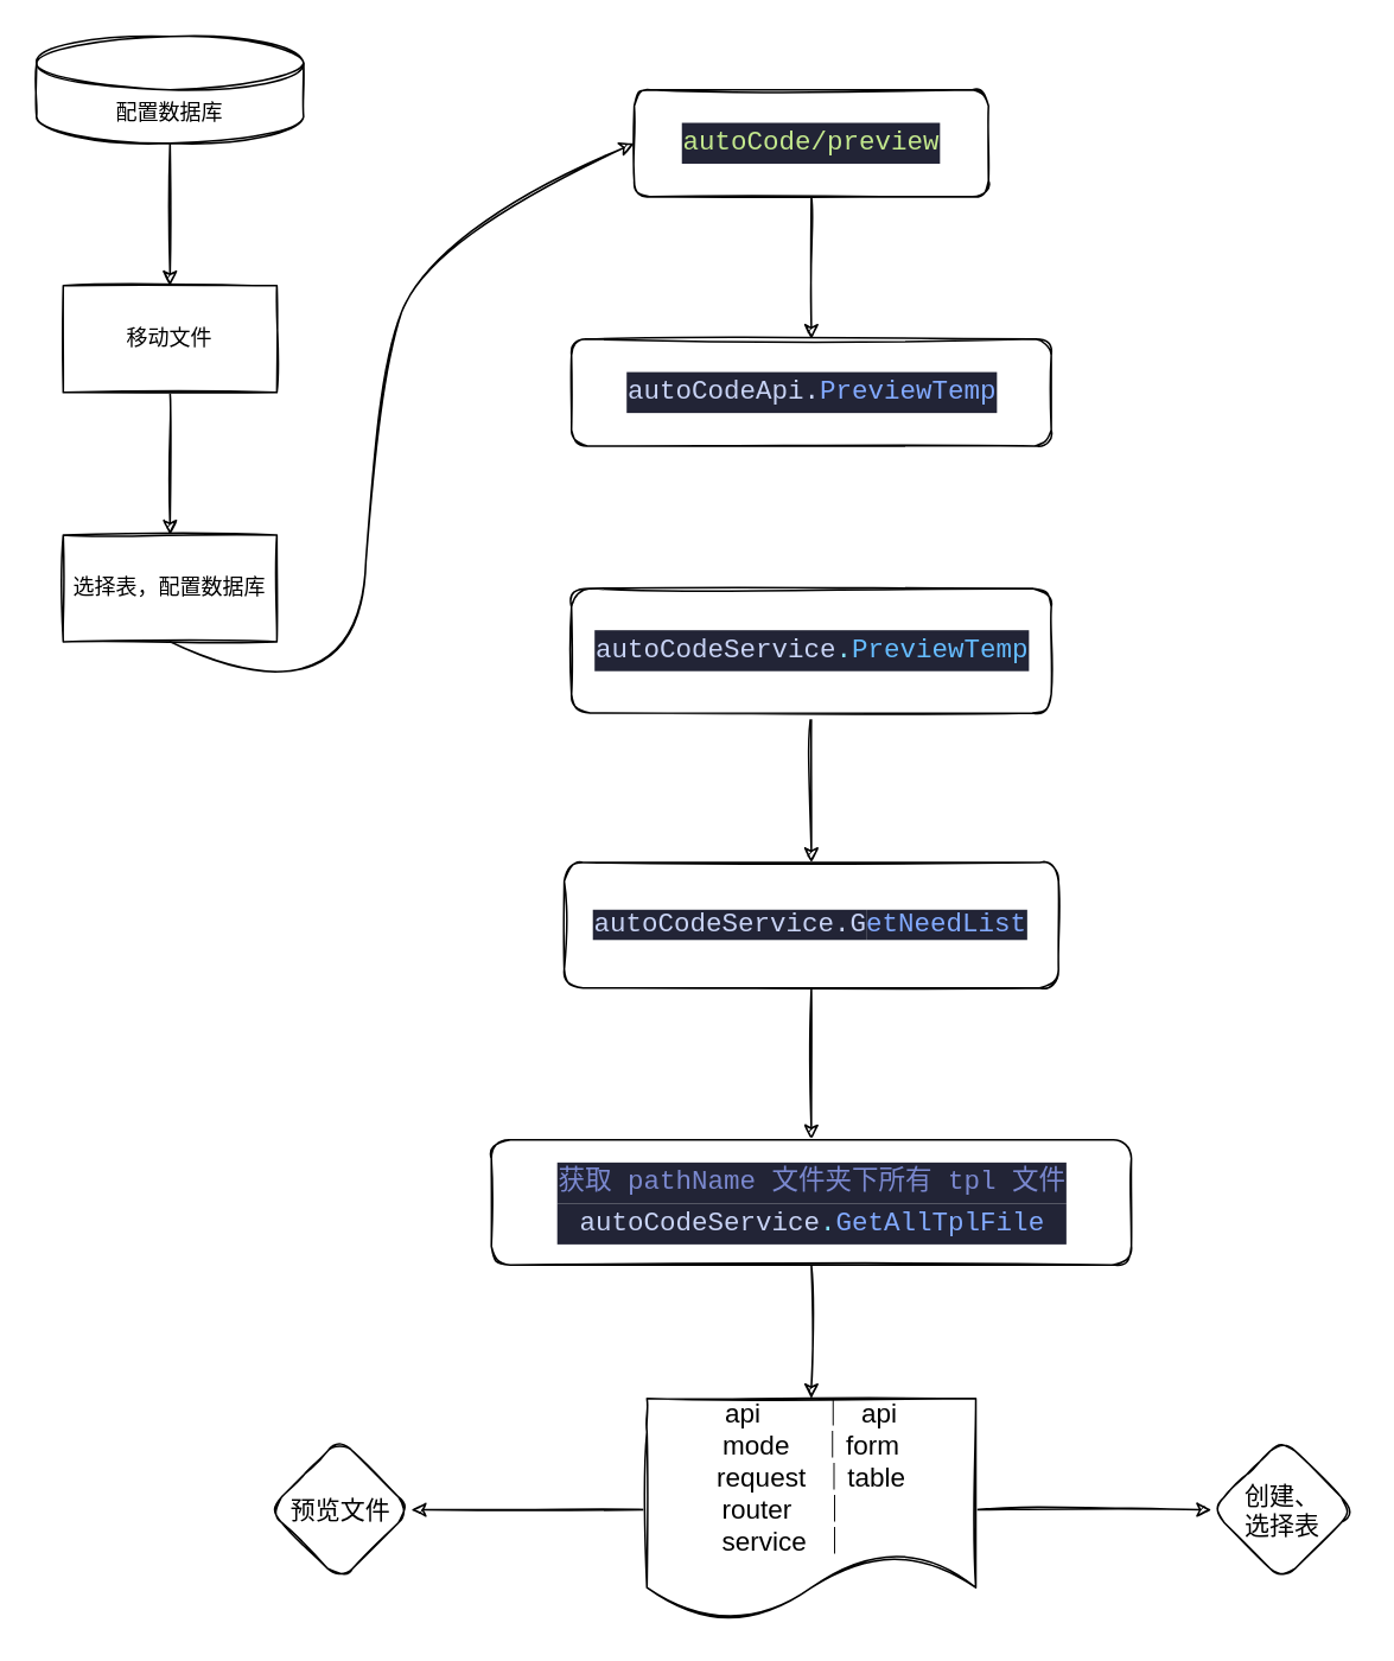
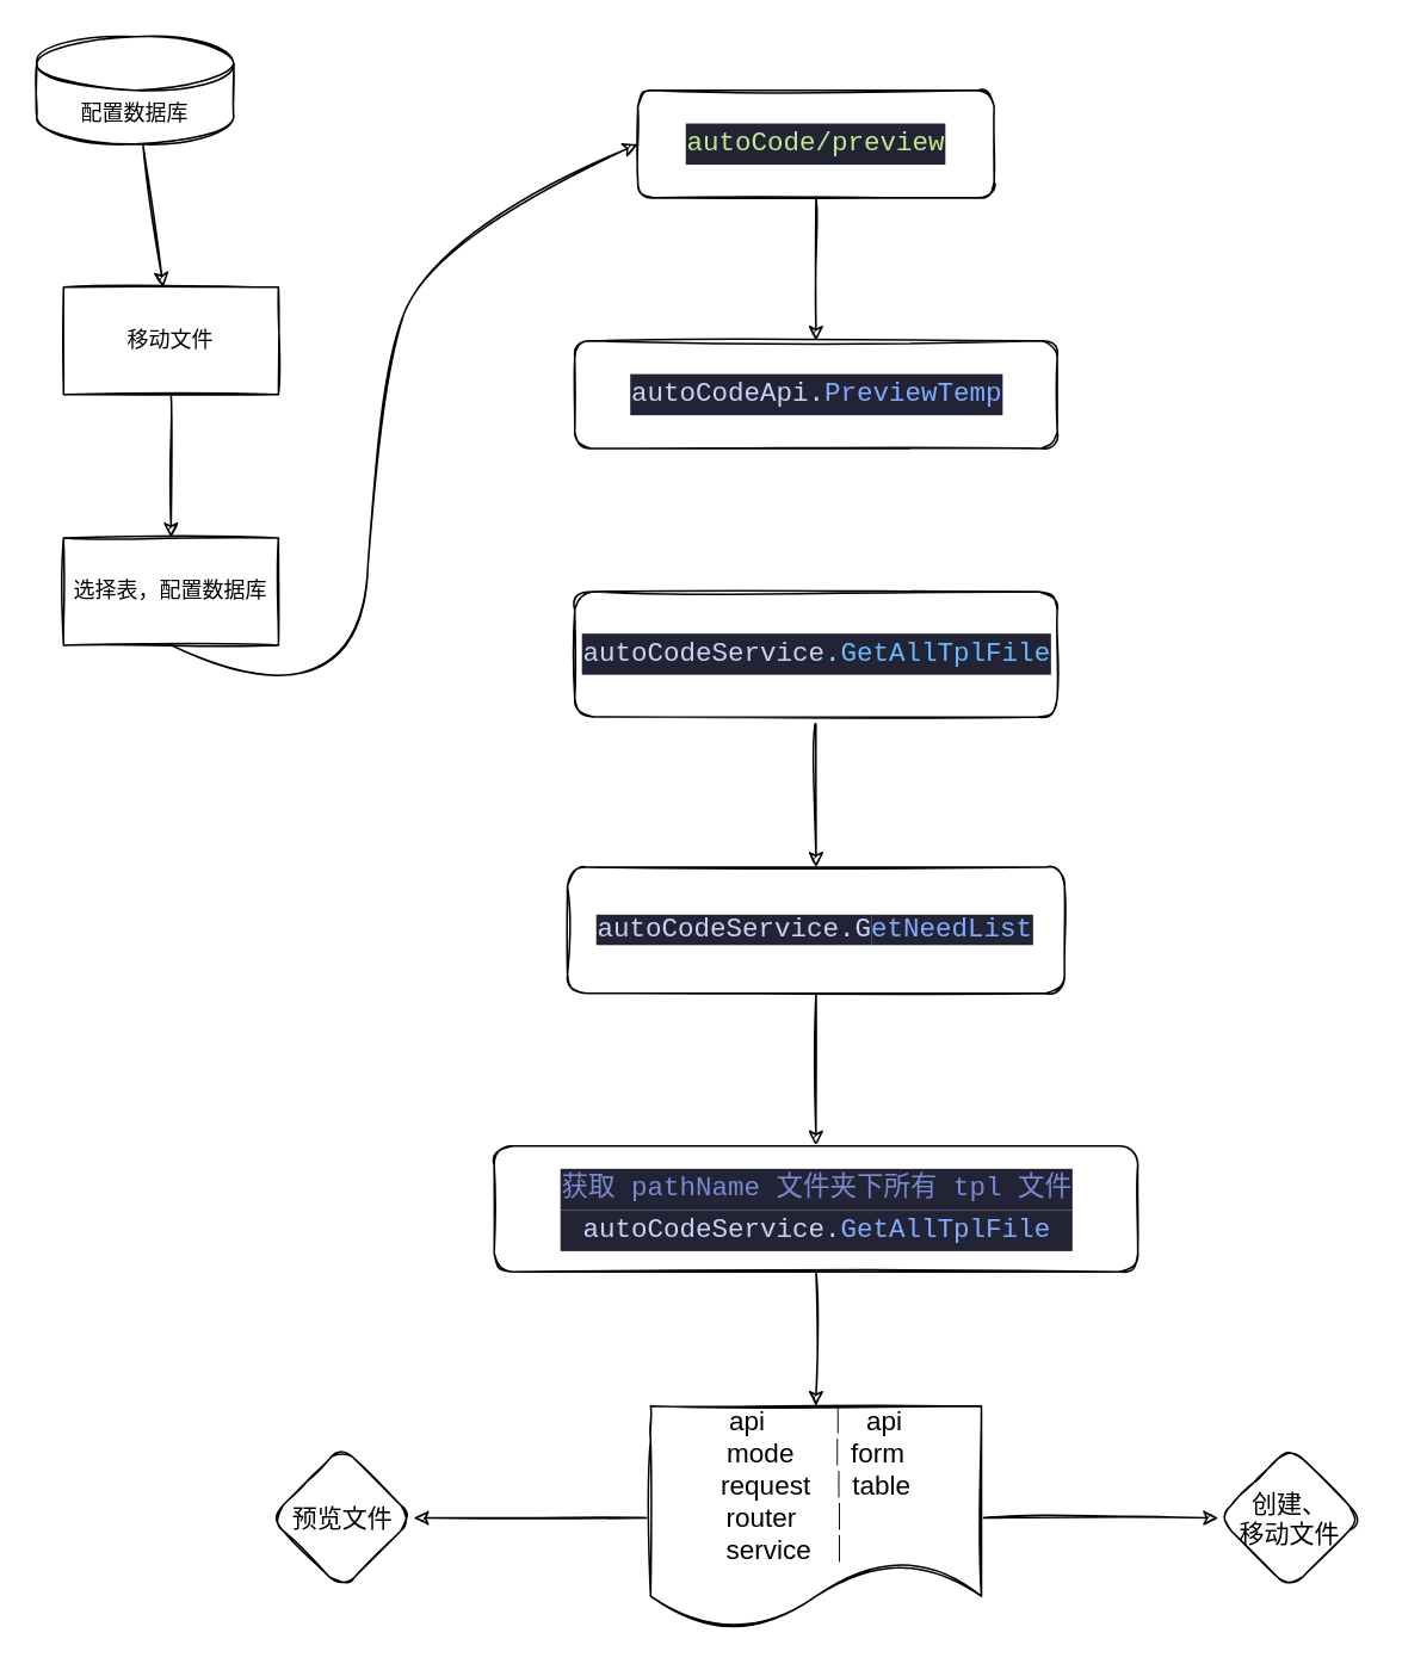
  <mxCell id="0" />
  <mxCell id="1" parent="0" />
  <mxCell id="2" value="" style="edgeStyle=none;sketch=1;html=1;fontFamily=Helvetica;fontSize=12;fontColor=default;" parent="1" source="3" target="4" edge="1"><mxGeometry relative="1" as="geometry" /></mxCell>
  <mxCell id="3" value="&lt;div style=&quot;color: rgb(200 , 211 , 245) ; background-color: rgb(34 , 36 , 54) ; font-family: &amp;#34;cascadia mono&amp;#34; , &amp;#34;menlo&amp;#34; , &amp;#34;monaco&amp;#34; , &amp;#34;courier new&amp;#34; , monospace , &amp;#34;menlo&amp;#34; , &amp;#34;monaco&amp;#34; , &amp;#34;courier new&amp;#34; , monospace ; font-size: 15px ; line-height: 23px&quot;&gt;&lt;span style=&quot;color: #c3e88d&quot;&gt;autoCode/&lt;/span&gt;&lt;span style=&quot;color: rgb(195 , 232 , 141) ; font-family: &amp;#34;cascadia mono&amp;#34; , &amp;#34;menlo&amp;#34; , &amp;#34;monaco&amp;#34; , &amp;#34;courier new&amp;#34; , monospace , &amp;#34;menlo&amp;#34; , &amp;#34;monaco&amp;#34; , &amp;#34;courier new&amp;#34; , monospace&quot;&gt;preview&lt;/span&gt;&lt;/div&gt;" style="rounded=1;whiteSpace=wrap;html=1;sketch=1;" parent="1" vertex="1"><mxGeometry x="355.75" y="50" width="199" height="60" as="geometry" /></mxCell>
  <mxCell id="4" value="&lt;div style=&quot;color: rgb(200 , 211 , 245) ; background-color: rgb(34 , 36 , 54) ; font-family: &amp;#34;cascadia mono&amp;#34; , &amp;#34;menlo&amp;#34; , &amp;#34;monaco&amp;#34; , &amp;#34;courier new&amp;#34; , monospace , &amp;#34;menlo&amp;#34; , &amp;#34;monaco&amp;#34; , &amp;#34;courier new&amp;#34; , monospace ; font-size: 15px ; line-height: 23px&quot;&gt;&lt;span style=&quot;font-family: &amp;#34;cascadia mono&amp;#34; , &amp;#34;menlo&amp;#34; , &amp;#34;monaco&amp;#34; , &amp;#34;courier new&amp;#34; , monospace , &amp;#34;menlo&amp;#34; , &amp;#34;monaco&amp;#34; , &amp;#34;courier new&amp;#34; , monospace&quot;&gt;autoCodeApi.&lt;/span&gt;&lt;span style=&quot;color: #82aaff&quot;&gt;PreviewTemp&lt;/span&gt;&lt;/div&gt;" style="rounded=1;whiteSpace=wrap;html=1;sketch=1;" parent="1" vertex="1"><mxGeometry x="320.5" y="190" width="269.5" height="60" as="geometry" /></mxCell>
  <mxCell id="5" value="" style="edgeStyle=none;sketch=1;html=1;fontFamily=Helvetica;fontSize=12;fontColor=default;" parent="1" source="6" target="8" edge="1"><mxGeometry relative="1" as="geometry" /></mxCell>
- <mxCell id="6" value="&lt;div style=&quot;color: rgb(200 , 211 , 245) ; background-color: rgb(34 , 36 , 54) ; font-family: &amp;#34;cascadia mono&amp;#34; , &amp;#34;menlo&amp;#34; , &amp;#34;monaco&amp;#34; , &amp;#34;courier new&amp;#34; , monospace , &amp;#34;menlo&amp;#34; , &amp;#34;monaco&amp;#34; , &amp;#34;courier new&amp;#34; , monospace ; font-size: 15px ; line-height: 23px&quot;&gt;autoCodeService&lt;span style=&quot;color: #86e1fc&quot;&gt;.&lt;/span&gt;&lt;span style=&quot;color: #65bcff&quot;&gt;PreviewTemp&lt;/span&gt;&lt;/div&gt;" style="whiteSpace=wrap;html=1;rounded=1;sketch=1;" parent="1" vertex="1"><mxGeometry x="320.5" y="330" width="269.5" height="70" as="geometry" /></mxCell>
+ <mxCell id="6" value="&lt;div style=&quot;color: rgb(200 , 211 , 245) ; background-color: rgb(34 , 36 , 54) ; font-family: &amp;#34;cascadia mono&amp;#34; , &amp;#34;menlo&amp;#34; , &amp;#34;monaco&amp;#34; , &amp;#34;courier new&amp;#34; , monospace , &amp;#34;menlo&amp;#34; , &amp;#34;monaco&amp;#34; , &amp;#34;courier new&amp;#34; , monospace ; font-size: 15px ; line-height: 23px&quot;&gt;autoCodeService&lt;span style=&quot;color: #86e1fc&quot;&gt;.&lt;/span&gt;&lt;span style=&quot;color: #65bcff&quot;&gt;GetAllTplFile&lt;/span&gt;&lt;/div&gt;" style="whiteSpace=wrap;html=1;rounded=1;sketch=1;" parent="1" vertex="1"><mxGeometry x="320.5" y="330" width="269.5" height="70" as="geometry" /></mxCell>
  <mxCell id="7" value="" style="edgeStyle=none;sketch=1;html=1;fontFamily=Helvetica;fontSize=12;fontColor=default;" parent="1" source="8" target="10" edge="1"><mxGeometry relative="1" as="geometry" /></mxCell>
  <mxCell id="8" value="&lt;span style=&quot;color: rgb(200 , 211 , 245) ; font-family: &amp;#34;cascadia mono&amp;#34; , &amp;#34;menlo&amp;#34; , &amp;#34;monaco&amp;#34; , &amp;#34;courier new&amp;#34; , monospace , &amp;#34;menlo&amp;#34; , &amp;#34;monaco&amp;#34; , &amp;#34;courier new&amp;#34; , monospace ; font-size: 15px ; background-color: rgb(34 , 36 , 54)&quot;&gt;autoCodeService.G&lt;/span&gt;&lt;span style=&quot;color: rgb(130 , 170 , 255) ; background-color: rgb(34 , 36 , 54) ; font-family: &amp;#34;cascadia mono&amp;#34; , &amp;#34;menlo&amp;#34; , &amp;#34;monaco&amp;#34; , &amp;#34;courier new&amp;#34; , monospace , &amp;#34;menlo&amp;#34; , &amp;#34;monaco&amp;#34; , &amp;#34;courier new&amp;#34; , monospace ; font-size: 15px&quot;&gt;etNeedList&lt;/span&gt;&lt;span style=&quot;font-family: &amp;#34;cascadia mono&amp;#34; , &amp;#34;menlo&amp;#34; , &amp;#34;monaco&amp;#34; , &amp;#34;courier new&amp;#34; , monospace , &amp;#34;menlo&amp;#34; , &amp;#34;monaco&amp;#34; , &amp;#34;courier new&amp;#34; , monospace ; font-size: 15px ; color: rgb(134 , 225 , 252)&quot;&gt;&lt;br&gt;&lt;/span&gt;" style="whiteSpace=wrap;html=1;rounded=1;sketch=1;" parent="1" vertex="1"><mxGeometry x="316.43" y="484" width="277.63" height="70.5" as="geometry" /></mxCell>
  <mxCell id="9" value="" style="edgeStyle=none;sketch=1;html=1;" edge="1" parent="1" source="10" target="19"><mxGeometry relative="1" as="geometry" /></mxCell>
  <mxCell id="10" value="&lt;div style=&quot;color: rgb(200 , 211 , 245) ; background-color: rgb(34 , 36 , 54) ; font-family: &amp;#34;cascadia mono&amp;#34; , &amp;#34;menlo&amp;#34; , &amp;#34;monaco&amp;#34; , &amp;#34;courier new&amp;#34; , monospace , &amp;#34;menlo&amp;#34; , &amp;#34;monaco&amp;#34; , &amp;#34;courier new&amp;#34; , monospace ; font-size: 15px ; line-height: 23px&quot;&gt;&lt;div style=&quot;font-family: &amp;#34;cascadia mono&amp;#34; , &amp;#34;menlo&amp;#34; , &amp;#34;monaco&amp;#34; , &amp;#34;courier new&amp;#34; , monospace , &amp;#34;menlo&amp;#34; , &amp;#34;monaco&amp;#34; , &amp;#34;courier new&amp;#34; , monospace ; line-height: 23px&quot;&gt;&lt;span style=&quot;color: #7a88cf&quot;&gt;获取 pathName 文件夹下所有 tpl 文件&lt;/span&gt;&lt;/div&gt;&lt;/div&gt;&lt;div style=&quot;color: rgb(200 , 211 , 245) ; background-color: rgb(34 , 36 , 54) ; font-family: &amp;#34;cascadia mono&amp;#34; , &amp;#34;menlo&amp;#34; , &amp;#34;monaco&amp;#34; , &amp;#34;courier new&amp;#34; , monospace , &amp;#34;menlo&amp;#34; , &amp;#34;monaco&amp;#34; , &amp;#34;courier new&amp;#34; , monospace ; font-size: 15px ; line-height: 23px&quot;&gt;autoCodeService&lt;span style=&quot;color: rgb(134 , 225 , 252)&quot;&gt;.&lt;/span&gt;&lt;span style=&quot;color: rgb(130 , 170 , 255) ; font-family: &amp;#34;cascadia mono&amp;#34; , &amp;#34;menlo&amp;#34; , &amp;#34;monaco&amp;#34; , &amp;#34;courier new&amp;#34; , monospace , &amp;#34;menlo&amp;#34; , &amp;#34;monaco&amp;#34; , &amp;#34;courier new&amp;#34; , monospace&quot;&gt;GetAllTplFile&lt;/span&gt;&lt;/div&gt;" style="whiteSpace=wrap;html=1;rounded=1;sketch=1;" parent="1" vertex="1"><mxGeometry x="275.5" y="639.75" width="359.5" height="70.25" as="geometry" /></mxCell>
  <mxCell id="11" value="" style="edgeStyle=none;html=1;sketch=1;" edge="1" parent="1" source="12" target="14"><mxGeometry relative="1" as="geometry" /></mxCell>
- <mxCell id="12" value="配置数据库" style="shape=cylinder3;whiteSpace=wrap;html=1;boundedLbl=1;backgroundOutline=1;size=15;sketch=1;" vertex="1" parent="1"><mxGeometry x="20" y="20" width="150" height="60" as="geometry" /></mxCell>
+ <mxCell id="12" value="配置数据库" style="shape=cylinder3;whiteSpace=wrap;html=1;boundedLbl=1;backgroundOutline=1;size=15;sketch=1;" vertex="1" parent="1"><mxGeometry x="20" y="20" width="110" height="60" as="geometry" /></mxCell>
  <mxCell id="13" value="" style="edgeStyle=none;sketch=1;html=1;" edge="1" parent="1" source="14" target="15"><mxGeometry relative="1" as="geometry" /></mxCell>
  <mxCell id="14" value="移动文件" style="whiteSpace=wrap;html=1;sketch=1;" vertex="1" parent="1"><mxGeometry x="35" y="160" width="120" height="60" as="geometry" /></mxCell>
  <mxCell id="15" value="选择表，配置数据库" style="whiteSpace=wrap;html=1;sketch=1;" vertex="1" parent="1"><mxGeometry x="35" y="300" width="120" height="60" as="geometry" /></mxCell>
  <mxCell id="16" value="" style="curved=1;endArrow=classic;html=1;sketch=1;exitX=0.5;exitY=1;exitDx=0;exitDy=0;entryX=0;entryY=0.5;entryDx=0;entryDy=0;" edge="1" parent="1" source="15" target="3"><mxGeometry width="50" height="50" relative="1" as="geometry"><mxPoint x="730" y="380" as="sourcePoint" /><mxPoint x="420" y="60" as="targetPoint" /><Array as="points"><mxPoint y="410" x="200" /><mxPoint x="210" y="220" /><mxPoint x="240" y="130" /></Array></mxGeometry></mxCell>
  <mxCell id="17" value="" style="edgeStyle=none;sketch=1;html=1;fontSize=15;" edge="1" parent="1" source="19" target="20"><mxGeometry relative="1" as="geometry" /></mxCell>
  <mxCell id="18" value="" style="edgeStyle=none;sketch=1;html=1;fontSize=14;" edge="1" parent="1" source="19" target="21"><mxGeometry relative="1" as="geometry" /></mxCell>
  <mxCell id="19" value="&lt;font style=&quot;font-size: 15px&quot;&gt;api&amp;nbsp; &amp;nbsp; &amp;nbsp; &amp;nbsp; ｜&amp;nbsp; api&lt;br&gt;mode&amp;nbsp; &amp;nbsp; ｜form&lt;br&gt;request&amp;nbsp; ｜table&lt;br&gt;router&amp;nbsp; &amp;nbsp; ｜&amp;nbsp; &amp;nbsp; &amp;nbsp; &amp;nbsp;&lt;br&gt;service&amp;nbsp; ｜&amp;nbsp; &amp;nbsp; &amp;nbsp; &amp;nbsp;&lt;/font&gt;" style="shape=document;whiteSpace=wrap;html=1;boundedLbl=1;rounded=1;sketch=1;" vertex="1" parent="1"><mxGeometry x="362.88" y="785.13" width="184.75" height="124.88" as="geometry" /></mxCell>
  <mxCell id="20" value="&lt;font style=&quot;font-size: 14px&quot;&gt;预览文件&lt;/font&gt;" style="rhombus;whiteSpace=wrap;html=1;rounded=1;sketch=1;" vertex="1" parent="1"><mxGeometry x="150.505" y="807.57" width="80" height="80" as="geometry" /></mxCell>
- <mxCell id="21" value="&lt;font style=&quot;font-size: 14px&quot;&gt;创建、&lt;br&gt;选择表&lt;/font&gt;" style="rhombus;whiteSpace=wrap;html=1;rounded=1;sketch=1;" vertex="1" parent="1"><mxGeometry x="680.005" y="807.57" width="80" height="80" as="geometry" /></mxCell>
+ <mxCell id="21" value="&lt;font style=&quot;font-size: 14px&quot;&gt;创建、&lt;br&gt;移动文件&lt;/font&gt;" style="rhombus;whiteSpace=wrap;html=1;rounded=1;sketch=1;" vertex="1" parent="1"><mxGeometry x="680.005" y="807.57" width="80" height="80" as="geometry" /></mxCell>
